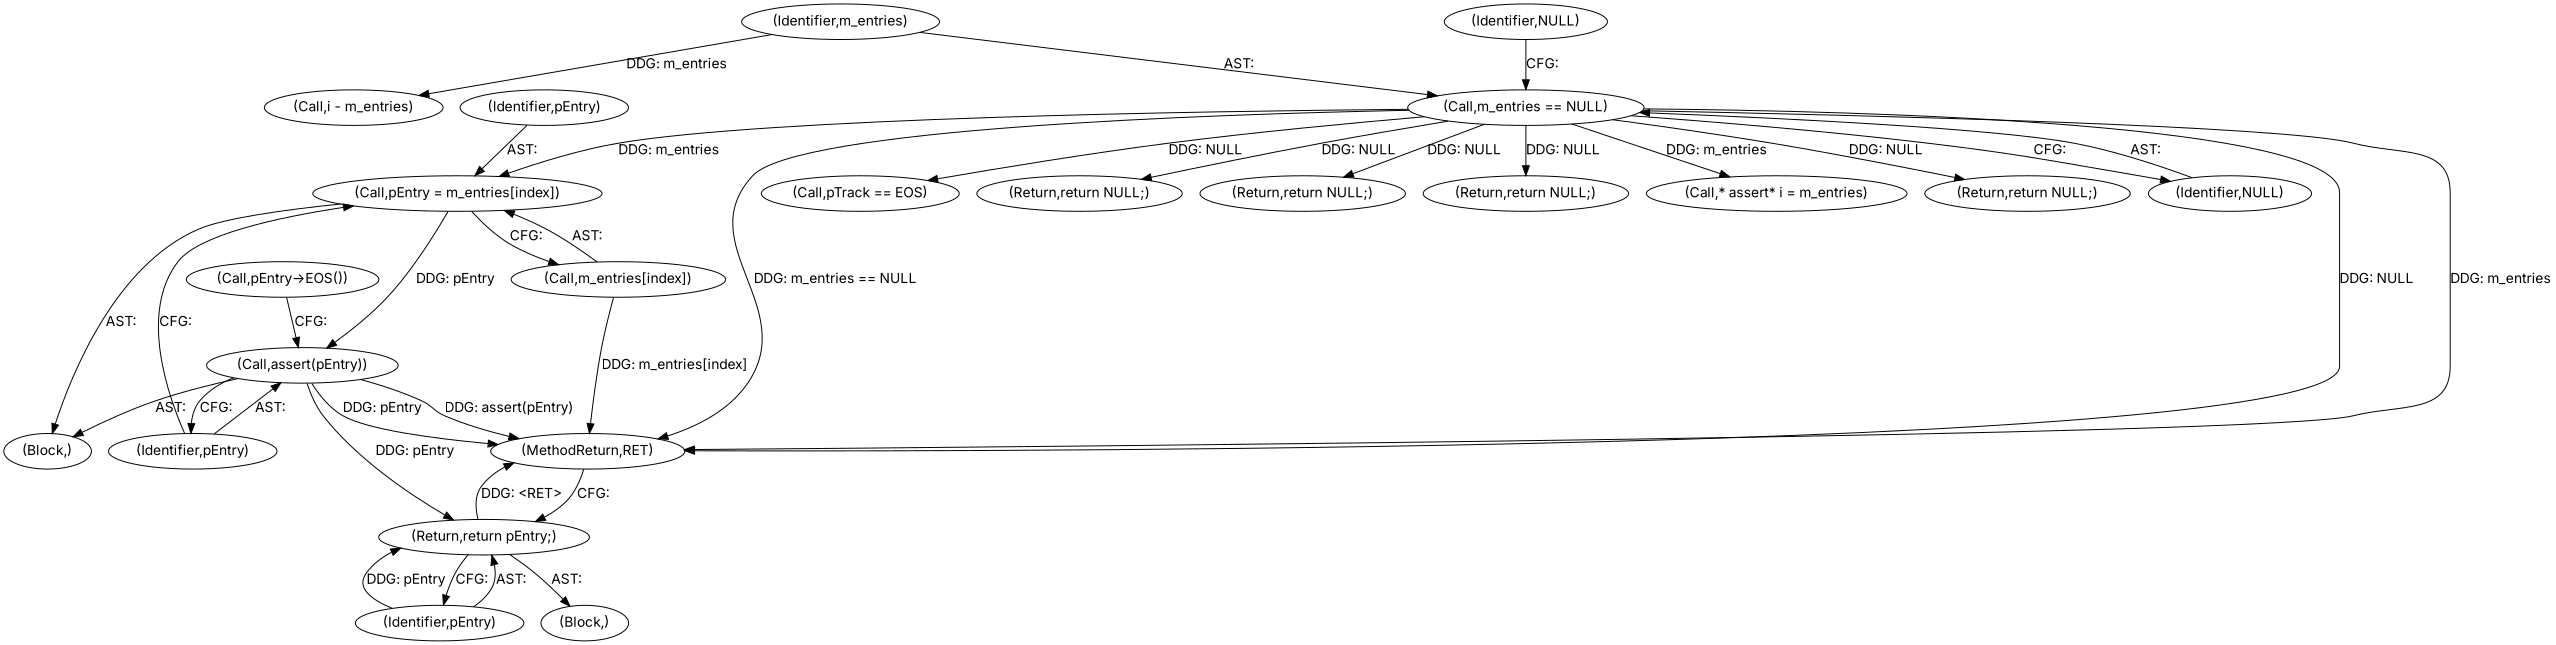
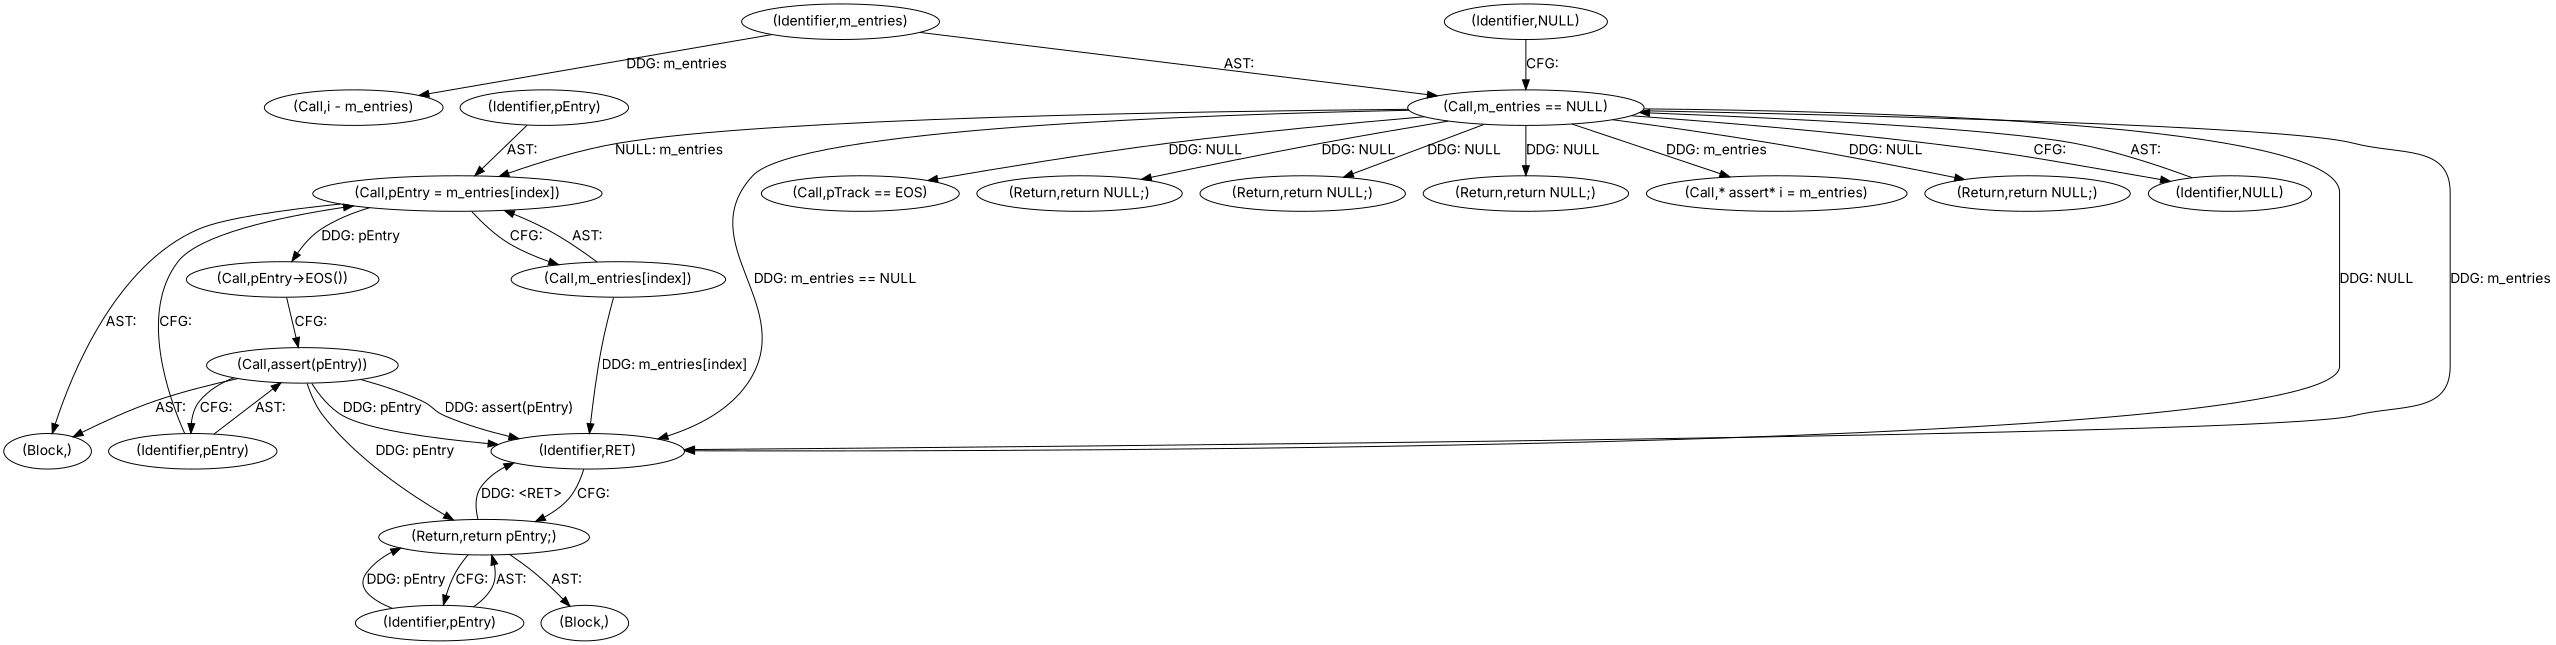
  digraph {
    fontname=Inter
    node [fontname=Inter]
    edge [fontname=Inter]
    n1 [label="(Call,pEntry = m_entries[index])"]
    n2 [label="(Call,assert(pEntry))"]
    n3 [label="(Call,m_entries[index])"]
    n4 [label="(Block,)"]
-   n5 [label="(MethodReturn,RET)"]
+   n5 [label="(Identifier,RET)"]
    n6 [label="(Return,return pEntry;)"]
    n7 [label="(Identifier,pEntry)"]
    n8 [label="(Call,m_entries == NULL)"]
    n9 [label="(Call,pTrack == EOS)"]
    n10 [label="(Return,return NULL;)"]
    n11 [label="(Return,return NULL;)"]
    n12 [label="(Return,return NULL;)"]
    n13 [label="(Call,* assert* i = m_entries)"]
    n14 [label="(Return,return NULL;)"]
    n15 [label="(Identifier,NULL)"]
    n16 [label="(Call,i - m_entries)"]
    n17 [label="(Identifier,pEntry)"]
    n18 [label="(Block,)"]
    n19 [label="(Identifier,pEntry)"]
    n20 [label="(Identifier,m_entries)"]
    n21 [label="(Identifier,NULL)"]
    n22 [label="(Call,pEntry->EOS())"]
-   n1 -> n2 [label="DDG: pEntry"]
+   n1 -> n22 [label="DDG: pEntry"]
    n1 -> n3 [label="CFG: "]
    n1 -> n4 [label="AST: "]
    n2 -> n4 [label="AST: "]
    n2 -> n5 [label="DDG: pEntry"]
    n2 -> n5 [label="DDG: assert(pEntry)"]
    n2 -> n6 [label="DDG: pEntry"]
    n2 -> n7 [label="CFG: "]
    n3 -> n1 [label="AST: "]
    n3 -> n5 [label="DDG: m_entries[index]"]
    n5 -> n6 [label="CFG: "]
    n6 -> n5 [label="DDG: <RET>"]
    n6 -> n17 [label="CFG: "]
    n6 -> n18 [label="AST: "]
    n7 -> n1 [label="CFG: "]
    n7 -> n2 [label="AST: "]
-   n8 -> n1 [label="DDG: m_entries"]
+   n8 -> n1 [label="NULL: m_entries"]
    n8 -> n5 [label="DDG: m_entries"]
    n8 -> n5 [label="DDG: NULL"]
    n8 -> n5 [label="DDG: m_entries == NULL"]
    n8 -> n9 [label="DDG: NULL"]
    n8 -> n10 [label="DDG: NULL"]
    n8 -> n11 [label="DDG: NULL"]
    n8 -> n12 [label="DDG: NULL"]
    n8 -> n13 [label="DDG: m_entries"]
    n8 -> n14 [label="DDG: NULL"]
    n8 -> n15 [label="CFG: "]
    n15 -> n8 [label="AST: "]
    n17 -> n6 [label="AST: "]
    n17 -> n6 [label="DDG: pEntry"]
    n19 -> n1 [label="AST: "]
    n20 -> n8 [label="AST: "]
    n20 -> n16 [label="DDG: m_entries"]
    n21 -> n8 [label="CFG: "]
    n22 -> n2 [label="CFG: "]
  }
